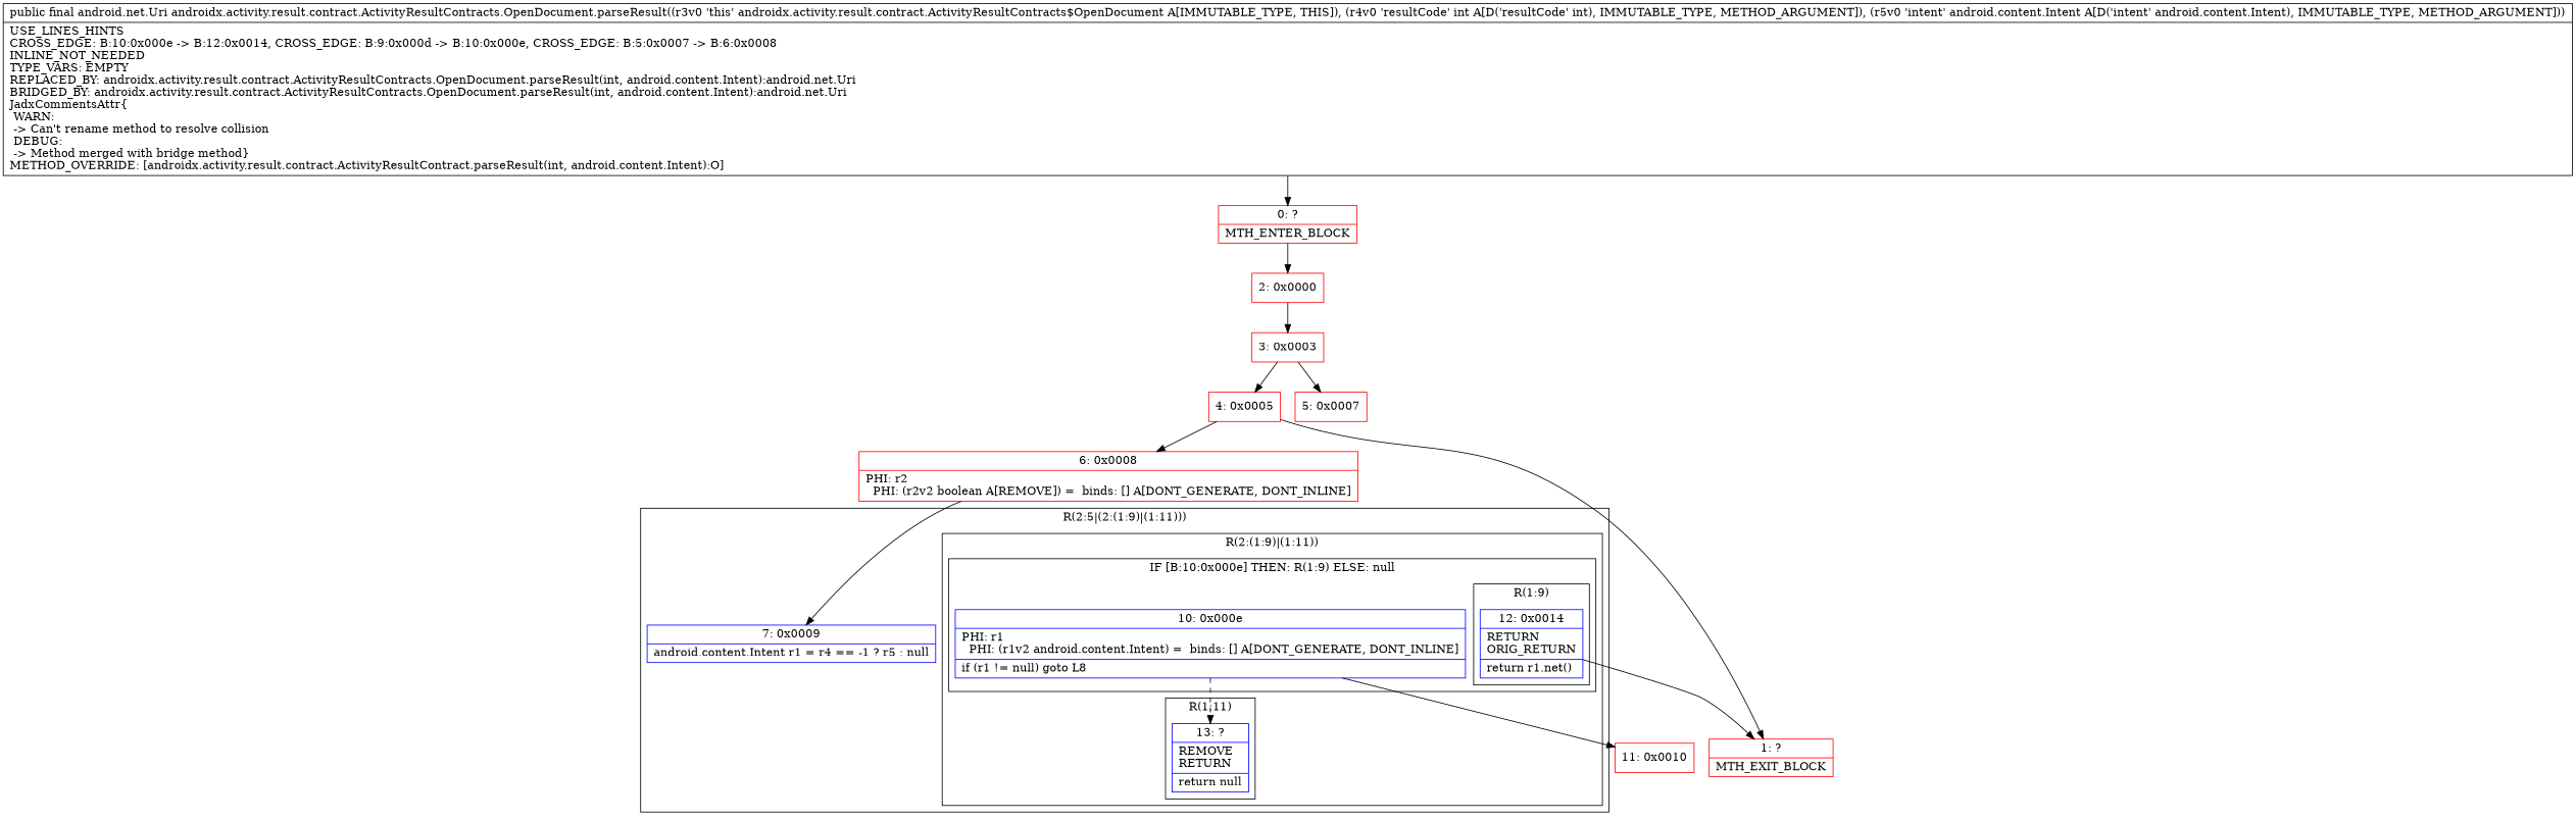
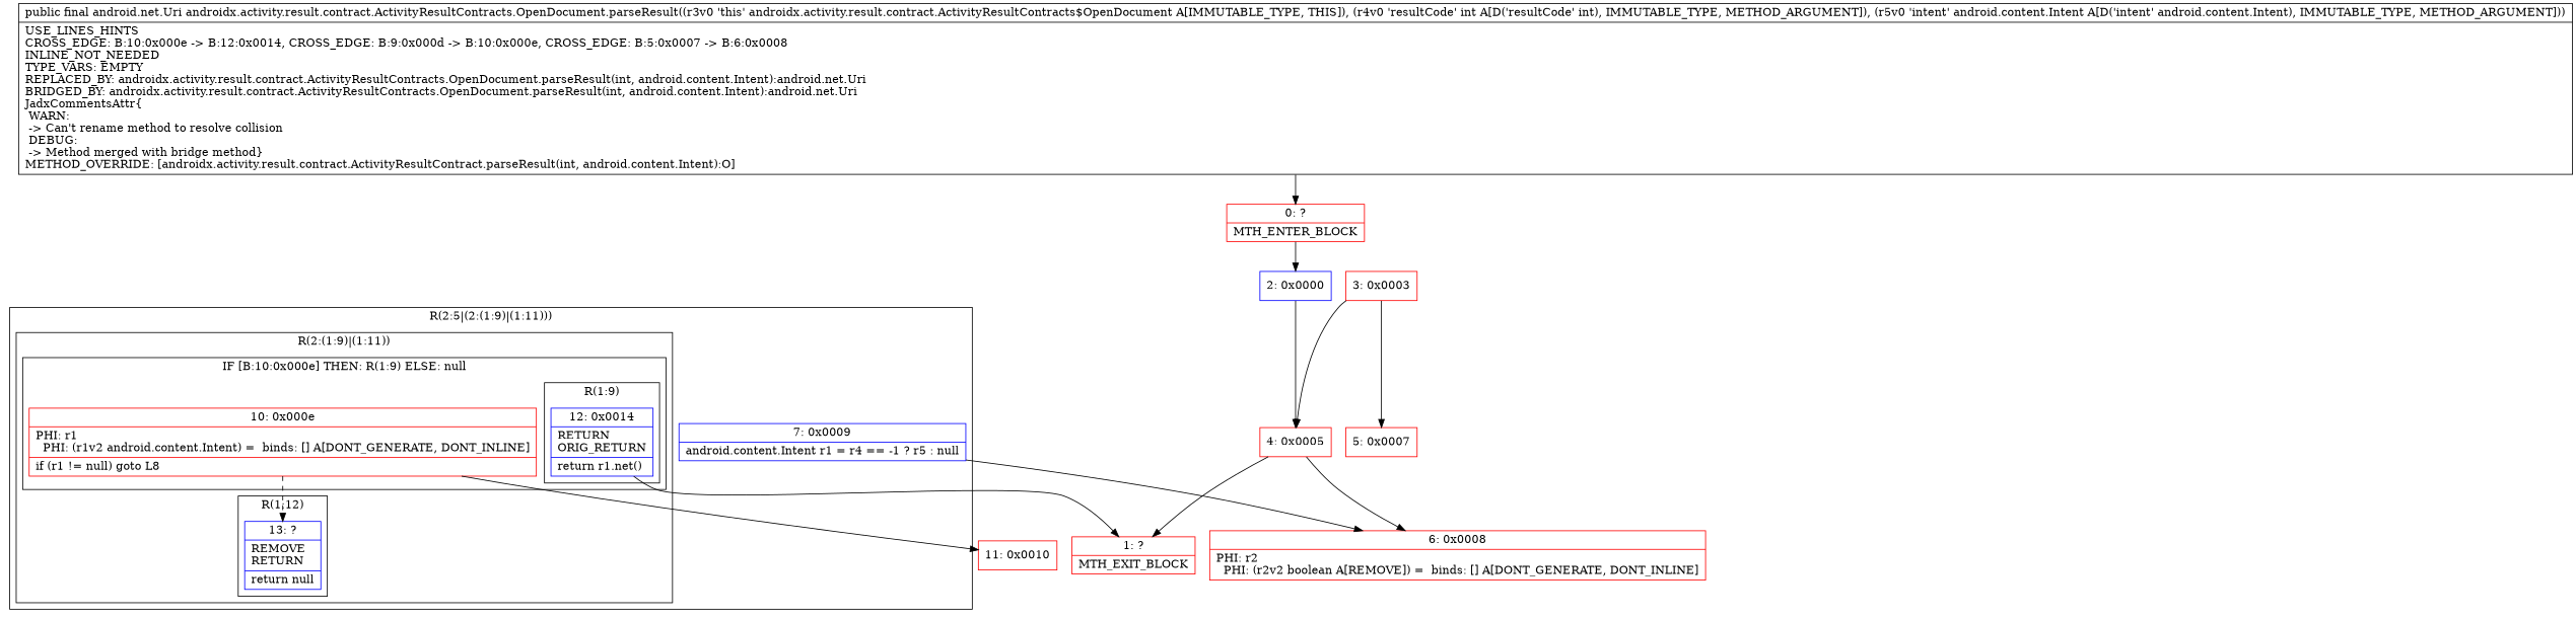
  digraph {
    node [color=red shape=record]
    n1 [color=blue label="{12\:\ 0x0014|RETURN\lORIG_RETURN\l|return r1.net()\l}"]
-   n2 [color=blue label="{10\:\ 0x000e|PHI: r1 \l  PHI: (r1v2 android.content.Intent) =  binds: [] A[DONT_GENERATE, DONT_INLINE]\l|if (r1 != null) goto L8\l}"]
+   n2 [label="{10\:\ 0x000e|PHI: r1 \l  PHI: (r1v2 android.content.Intent) =  binds: [] A[DONT_GENERATE, DONT_INLINE]\l|if (r1 != null) goto L8\l}"]
    n3 [color=blue label="{13\:\ ?|REMOVE\lRETURN\l|return null\l}"]
    n4 [color=blue label="{7\:\ 0x0009|android.content.Intent r1 = r4 == \-1 ? r5 : null\l}"]
    n5 [label="{1\:\ ?|MTH_EXIT_BLOCK\l}"]
    n6 [label="{11\:\ 0x0010}"]
    n7 [label="{0\:\ ?|MTH_ENTER_BLOCK\l}"]
-   n8 [label="{2\:\ 0x0000}"]
+   n8 [color=blue label="{2\:\ 0x0000}"]
    n9 [label="{3\:\ 0x0003}"]
    n10 [label="{4\:\ 0x0005}"]
    n11 [label="{5\:\ 0x0007}"]
    n12 [label="{6\:\ 0x0008|PHI: r2 \l  PHI: (r2v2 boolean A[REMOVE]) =  binds: [] A[DONT_GENERATE, DONT_INLINE]\l}"]
    n13 [label="{public final android.net.Uri androidx.activity.result.contract.ActivityResultContracts.OpenDocument.parseResult((r3v0 'this' androidx.activity.result.contract.ActivityResultContracts$OpenDocument A[IMMUTABLE_TYPE, THIS]), (r4v0 'resultCode' int A[D('resultCode' int), IMMUTABLE_TYPE, METHOD_ARGUMENT]), (r5v0 'intent' android.content.Intent A[D('intent' android.content.Intent), IMMUTABLE_TYPE, METHOD_ARGUMENT]))  | USE_LINES_HINTS\lCROSS_EDGE: B:10:0x000e \-\> B:12:0x0014, CROSS_EDGE: B:9:0x000d \-\> B:10:0x000e, CROSS_EDGE: B:5:0x0007 \-\> B:6:0x0008\lINLINE_NOT_NEEDED\lTYPE_VARS: EMPTY\lREPLACED_BY: androidx.activity.result.contract.ActivityResultContracts.OpenDocument.parseResult(int, android.content.Intent):android.net.Uri\lBRIDGED_BY: androidx.activity.result.contract.ActivityResultContracts.OpenDocument.parseResult(int, android.content.Intent):android.net.Uri\lJadxCommentsAttr\{\l WARN: \l \-\> Can't rename method to resolve collision\l DEBUG: \l \-\> Method merged with bridge method\}\lMETHOD_OVERRIDE: [androidx.activity.result.contract.ActivityResultContract.parseResult(int, android.content.Intent):O]\l}" color=""]
    subgraph cluster_1 {
      label="R(2:5|(2:(1:9)|(1:11)))"
      n4
      subgraph cluster_2 {
        label="R(2:(1:9)|(1:11))"
        subgraph cluster_3 {
          label="IF [B:10:0x000e] THEN: R(1:9) ELSE: null"
          n2
          subgraph cluster_4 {
            label="R(1:9)"
            n1
          }
        }
        subgraph cluster_5 {
-         label="R(1:11)"
+         label="R(1:12)"
          n3
        }
      }
    }
    n1 -> n5
    n2 -> n3 [style=dashed]
    n2 -> n6
    n7 -> n8
-   n8 -> n9
+   n8 -> n10
    n9 -> n10
    n9 -> n11
    n10 -> n5
    n10 -> n12
-   n12 -> n4
+   n4 -> n12
    n13 -> n7
  }
